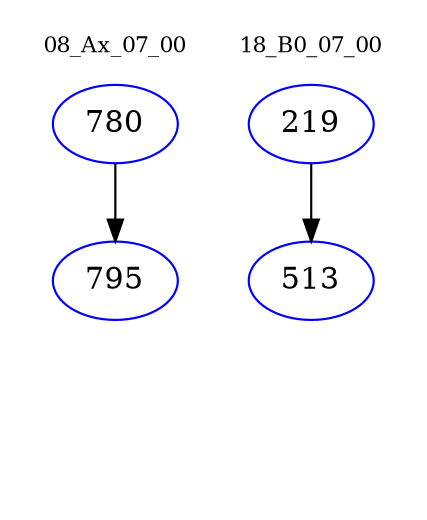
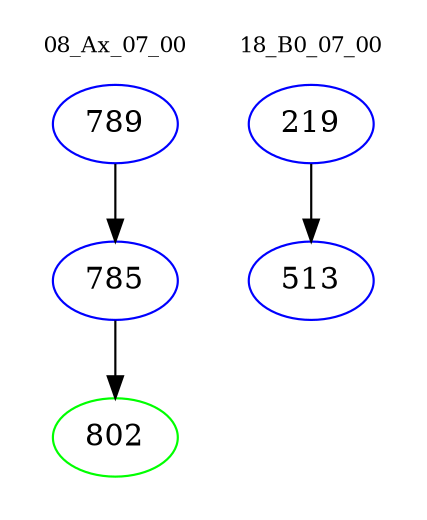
  digraph {
    node [color=blue]
    edge [color=black]
-   n1 [label=780]
-   n2 [label=795]
+   n1 [label=789]
+   n2 [label=785]
+   n3 [color=green label=802]
    n4 [label=219]
    n5 [label=513]
    subgraph cluster_1 {
      color=white
      fontsize=10
      label="08_Ax_07_00"
      n1
      n2
+     n3
    }
    subgraph cluster_2 {
      color=white
      fontsize=10
      label="18_B0_07_00"
      n4
      n5
    }
    n1 -> n2
+   n2 -> n3
    n4 -> n5
  }
